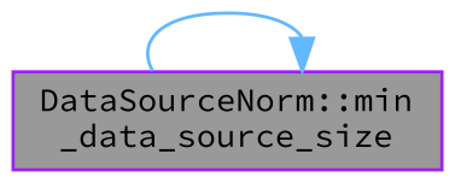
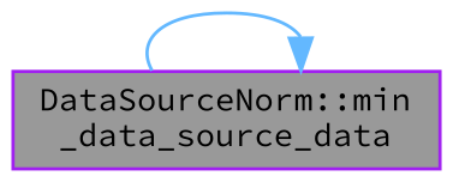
  digraph {
    rankdir=RL
    fontname="Source Code Pro"
-   n1 [color=purple fillcolor=grey60 fontcolor=black fontname="Source Code Pro" fontsize=10 height=0.2 label="DataSourceNorm::min\l_data_source_size" shape=box style=filled width=0.4]
+   n1 [color=purple fillcolor=grey60 fontcolor=black fontname="Source Code Pro" fontsize=10 height=0.2 label="DataSourceNorm::min\l_data_source_data" shape=box style=filled width=0.4]
    n1 -> n1 [color=steelblue1 dir=back fontname="Source Code Pro" fontsize=10 labelfontname=Helvetica labelfontsize=10 style=solid]
  }
